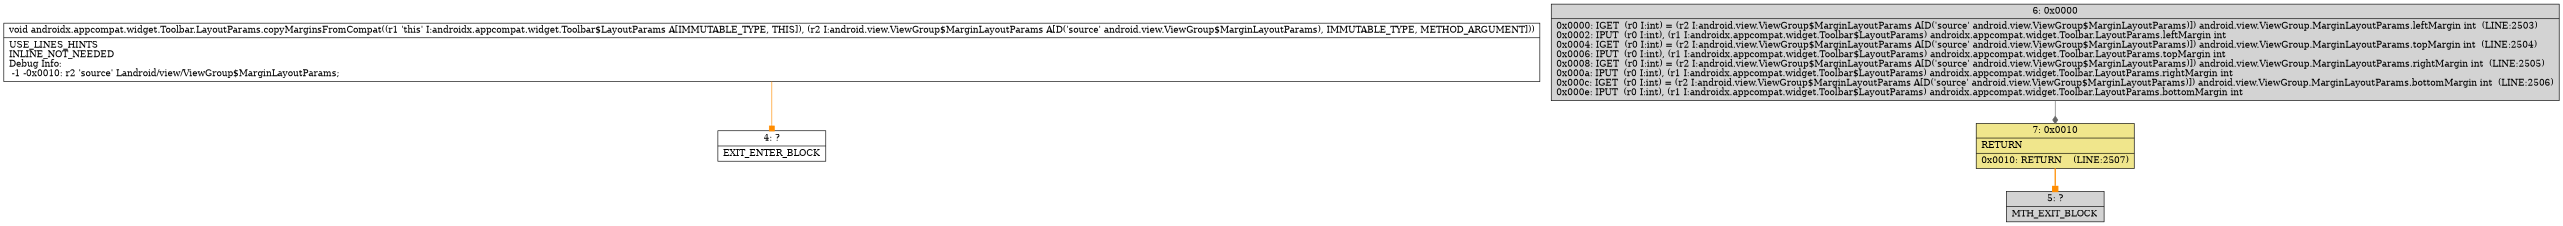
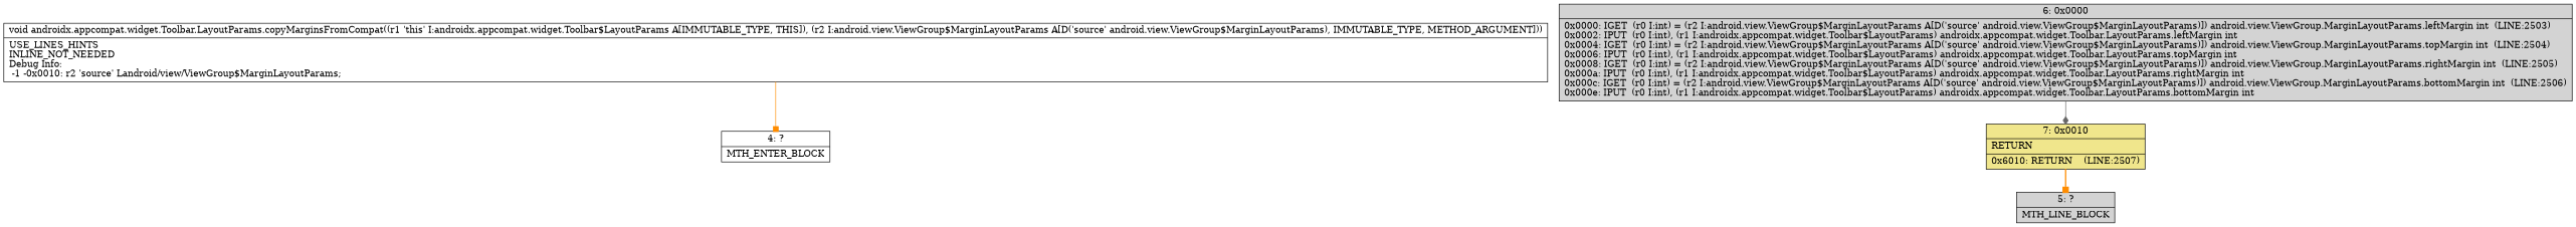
  digraph {
    node [fillcolor=white shape=record style=filled]
    edge [arrowhead=box color=darkorange style=solid]
-   n1 [label="{4\:\ ?|EXIT_ENTER_BLOCK\l}"]
+   n1 [label="{4\:\ ?|MTH_ENTER_BLOCK\l}"]
    n2 [fillcolor=lightgrey label="{6\:\ 0x0000|0x0000: IGET  (r0 I:int) = (r2 I:android.view.ViewGroup$MarginLayoutParams A[D('source' android.view.ViewGroup$MarginLayoutParams)]) android.view.ViewGroup.MarginLayoutParams.leftMargin int  (LINE:2503)\l0x0002: IPUT  (r0 I:int), (r1 I:androidx.appcompat.widget.Toolbar$LayoutParams) androidx.appcompat.widget.Toolbar.LayoutParams.leftMargin int \l0x0004: IGET  (r0 I:int) = (r2 I:android.view.ViewGroup$MarginLayoutParams A[D('source' android.view.ViewGroup$MarginLayoutParams)]) android.view.ViewGroup.MarginLayoutParams.topMargin int  (LINE:2504)\l0x0006: IPUT  (r0 I:int), (r1 I:androidx.appcompat.widget.Toolbar$LayoutParams) androidx.appcompat.widget.Toolbar.LayoutParams.topMargin int \l0x0008: IGET  (r0 I:int) = (r2 I:android.view.ViewGroup$MarginLayoutParams A[D('source' android.view.ViewGroup$MarginLayoutParams)]) android.view.ViewGroup.MarginLayoutParams.rightMargin int  (LINE:2505)\l0x000a: IPUT  (r0 I:int), (r1 I:androidx.appcompat.widget.Toolbar$LayoutParams) androidx.appcompat.widget.Toolbar.LayoutParams.rightMargin int \l0x000c: IGET  (r0 I:int) = (r2 I:android.view.ViewGroup$MarginLayoutParams A[D('source' android.view.ViewGroup$MarginLayoutParams)]) android.view.ViewGroup.MarginLayoutParams.bottomMargin int  (LINE:2506)\l0x000e: IPUT  (r0 I:int), (r1 I:androidx.appcompat.widget.Toolbar$LayoutParams) androidx.appcompat.widget.Toolbar.LayoutParams.bottomMargin int \l}"]
-   n3 [fillcolor=khaki label="{7\:\ 0x0010|RETURN\l|0x0010: RETURN    (LINE:2507)\l}"]
-   n4 [fillcolor=lightgrey label="{5\:\ ?|MTH_EXIT_BLOCK\l}"]
+   n3 [fillcolor=khaki label="{7\:\ 0x0010|RETURN\l|0x6010: RETURN    (LINE:2507)\l}"]
+   n4 [fillcolor=lightgrey label="{5\:\ ?|MTH_LINE_BLOCK\l}"]
    n5 [label="{void androidx.appcompat.widget.Toolbar.LayoutParams.copyMarginsFromCompat((r1 'this' I:androidx.appcompat.widget.Toolbar$LayoutParams A[IMMUTABLE_TYPE, THIS]), (r2 I:android.view.ViewGroup$MarginLayoutParams A[D('source' android.view.ViewGroup$MarginLayoutParams), IMMUTABLE_TYPE, METHOD_ARGUMENT]))  | USE_LINES_HINTS\lINLINE_NOT_NEEDED\lDebug Info:\l  \-1 \-0x0010: r2 'source' Landroid\/view\/ViewGroup$MarginLayoutParams;\l}"]
    n2 -> n3 [arrowhead=diamond color=gray40]
    n3 -> n4 [style=bold]
    n5 -> n1
  }
